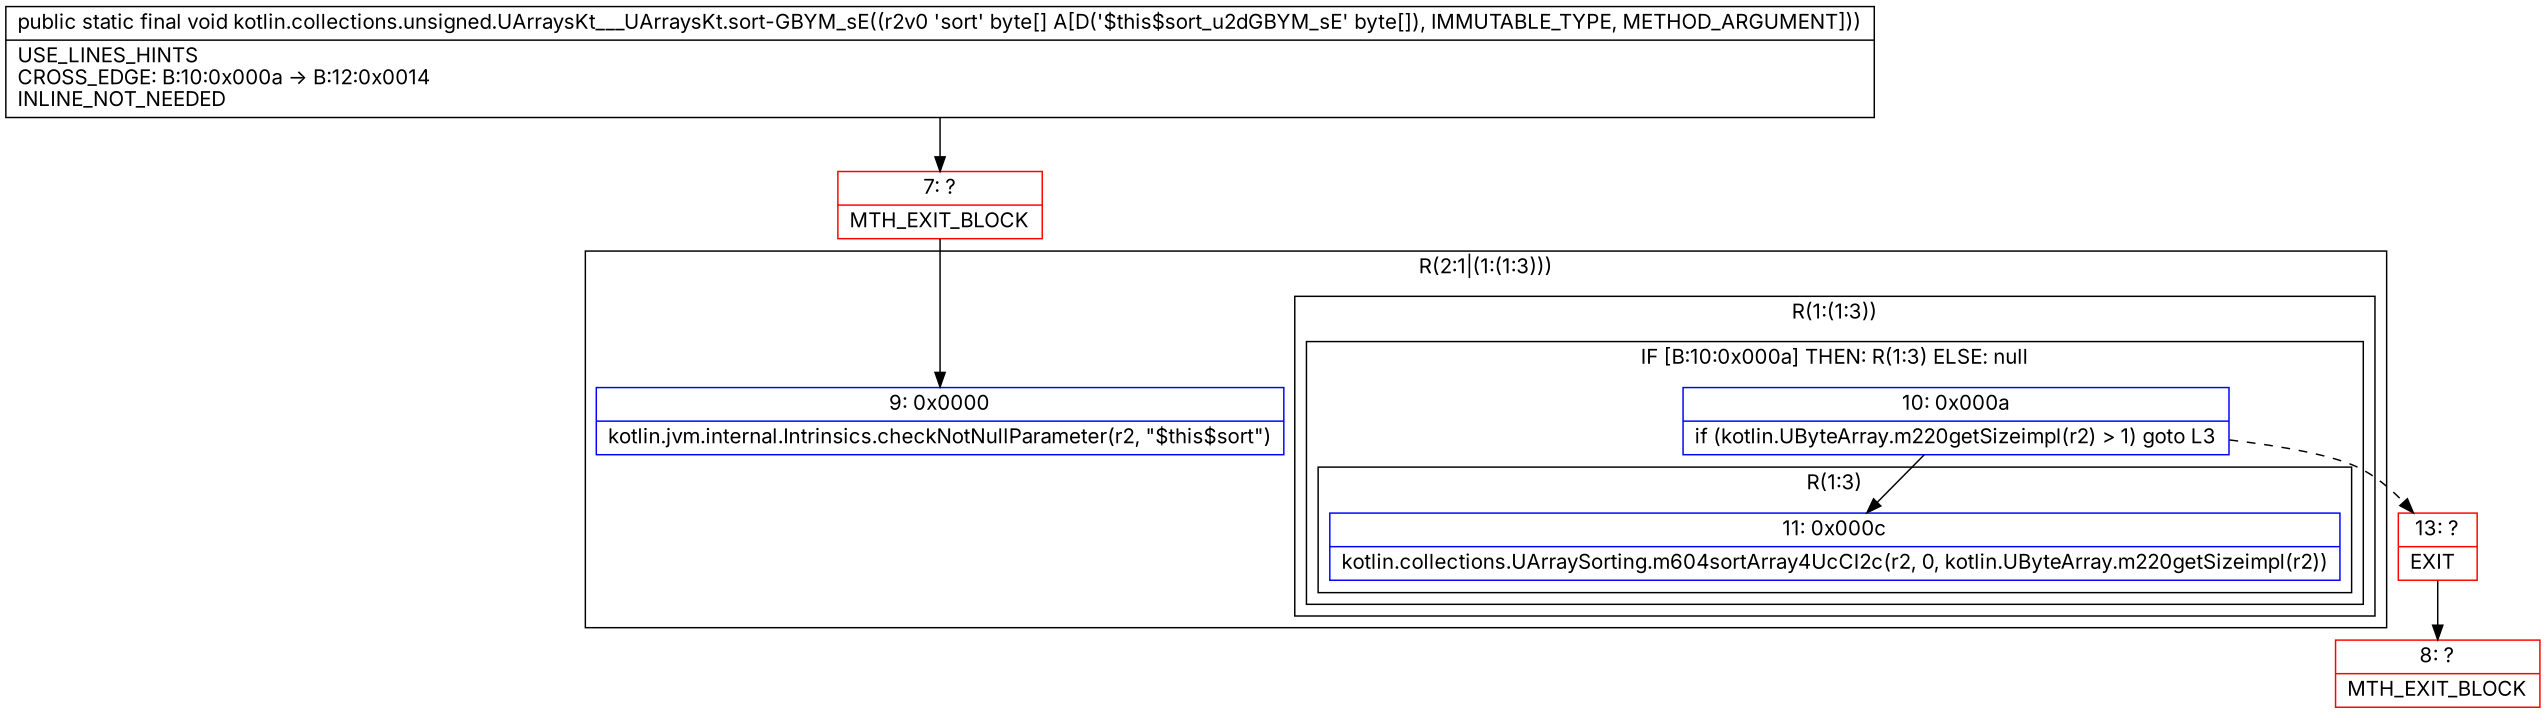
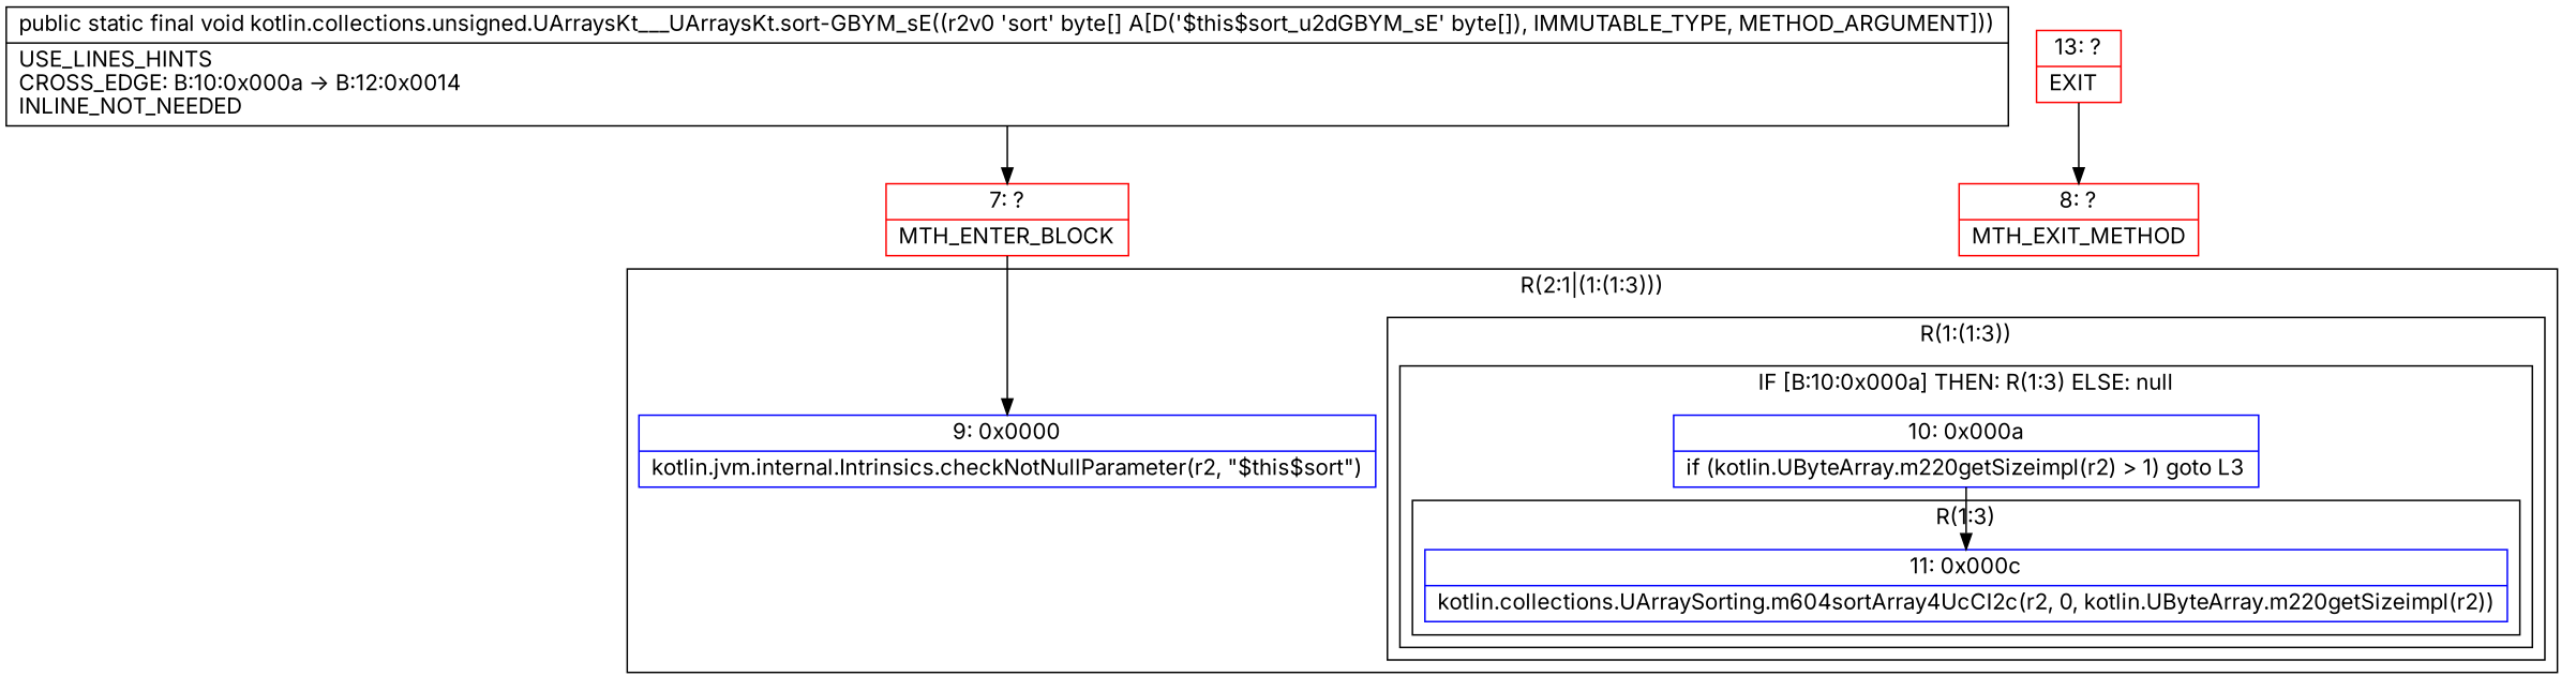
  digraph {
    fontname=Inter
    node [color=blue fontname=Inter shape=record]
    edge [fontname=Inter]
    n1 [label="{11\:\ 0x000c|kotlin.collections.UArraySorting.m604sortArray4UcCI2c(r2, 0, kotlin.UByteArray.m220getSizeimpl(r2))\l}"]
    n2 [label="{10\:\ 0x000a|if (kotlin.UByteArray.m220getSizeimpl(r2) \> 1) goto L3\l}"]
    n3 [label="{9\:\ 0x0000|kotlin.jvm.internal.Intrinsics.checkNotNullParameter(r2, \"$this$sort\")\l}"]
    n4 [color=red label="{13\:\ ?|EXIT\l}"]
-   n5 [color=red label="{8\:\ ?|MTH_EXIT_BLOCK\l}"]
-   n6 [color=red label="{7\:\ ?|MTH_EXIT_BLOCK\l}"]
+   n5 [color=red label="{8\:\ ?|MTH_EXIT_METHOD\l}"]
+   n6 [color=red label="{7\:\ ?|MTH_ENTER_BLOCK\l}"]
    n7 [label="{public static final void kotlin.collections.unsigned.UArraysKt___UArraysKt.sort\-GBYM_sE((r2v0 'sort' byte[] A[D('$this$sort_u2dGBYM_sE' byte[]), IMMUTABLE_TYPE, METHOD_ARGUMENT]))  | USE_LINES_HINTS\lCROSS_EDGE: B:10:0x000a \-\> B:12:0x0014\lINLINE_NOT_NEEDED\l}" color=""]
    subgraph cluster_1 {
      label="R(2:1|(1:(1:3)))"
      n3
      subgraph cluster_2 {
        label="R(1:(1:3))"
        subgraph cluster_3 {
          label="IF [B:10:0x000a] THEN: R(1:3) ELSE: null"
          n2
          subgraph cluster_4 {
            label="R(1:3)"
            n1
          }
        }
      }
    }
    n2 -> n1
-   n2 -> n4 [style=dashed]
    n4 -> n5
    n6 -> n3
    n7 -> n6
  }
